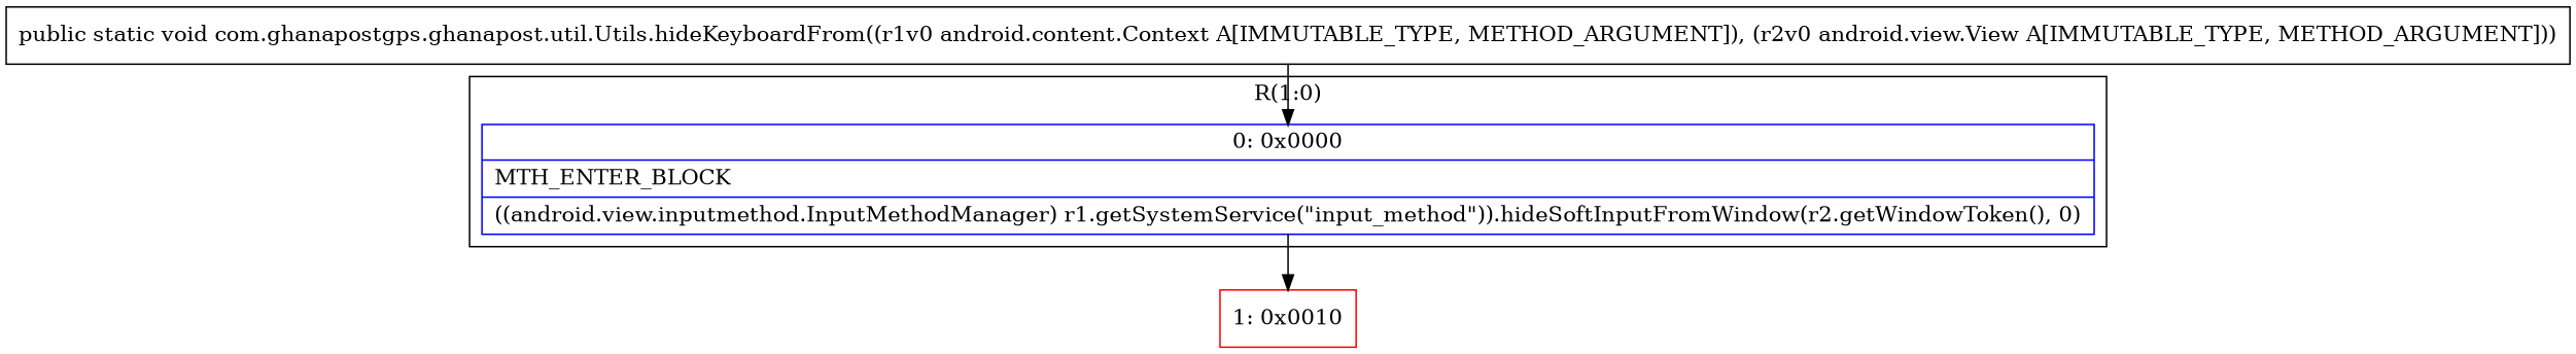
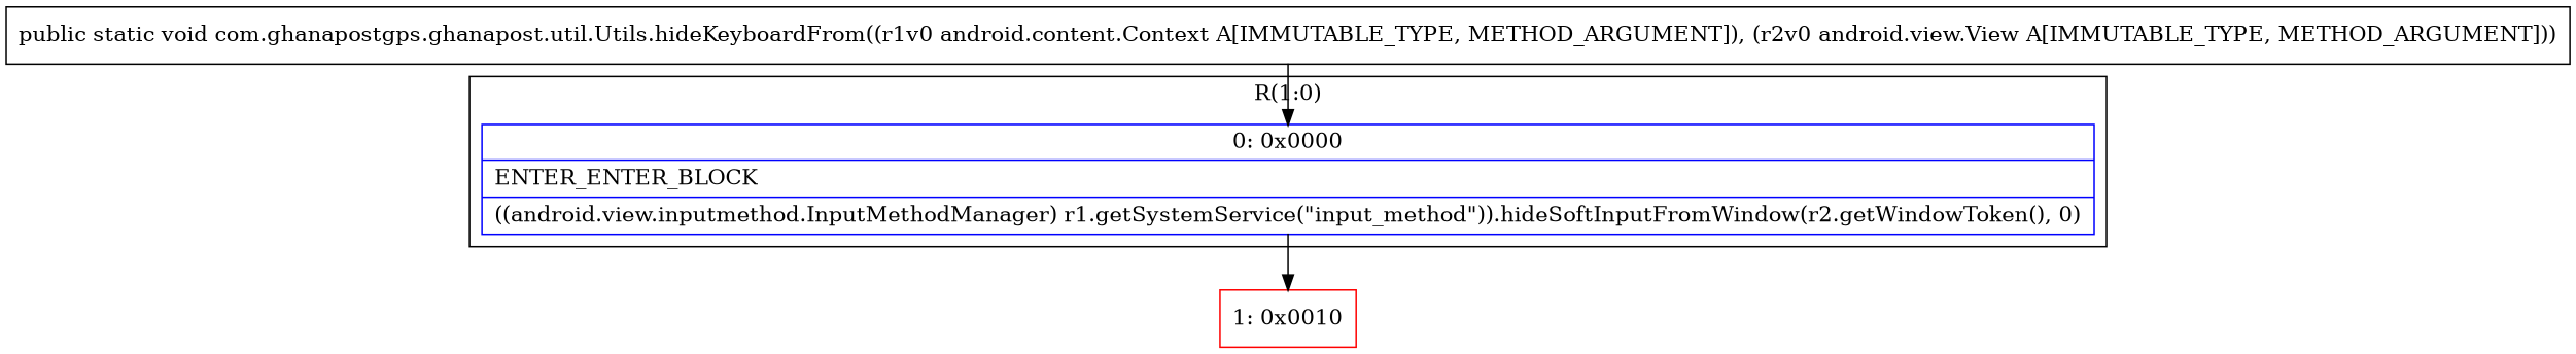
  digraph {
    node [shape=record]
-   n1 [color=blue label="{0\:\ 0x0000|MTH_ENTER_BLOCK\l|((android.view.inputmethod.InputMethodManager) r1.getSystemService(\"input_method\")).hideSoftInputFromWindow(r2.getWindowToken(), 0)\l}"]
+   n1 [color=blue label="{0\:\ 0x0000|ENTER_ENTER_BLOCK\l|((android.view.inputmethod.InputMethodManager) r1.getSystemService(\"input_method\")).hideSoftInputFromWindow(r2.getWindowToken(), 0)\l}"]
    n2 [color=red label="{1\:\ 0x0010}"]
    n3 [label="{public static void com.ghanapostgps.ghanapost.util.Utils.hideKeyboardFrom((r1v0 android.content.Context A[IMMUTABLE_TYPE, METHOD_ARGUMENT]), (r2v0 android.view.View A[IMMUTABLE_TYPE, METHOD_ARGUMENT])) }"]
    subgraph cluster_1 {
      label="R(1:0)"
      n1
    }
    n1 -> n2
    n3 -> n1
  }
